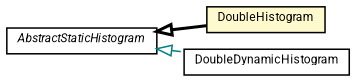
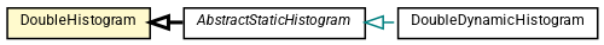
  digraph {
    nodesep=0.15
    rankdir=LR
    ranksep=0.25
    node [fontcolor=black fontname=Roboto fontsize=8 margin=0 shape=plaintext]
    edge [arrowtail=empty dir=back fontname=Roboto fontsize=7 labelfontname=Roboto labelfontsize=7 weight=10]
    n1 [height=0 label=<<table title="de.lmu.ifi.dbs.elki.utilities.datastructures.histogram.AbstractStaticHistogram" border="0" cellborder="1" cellspacing="0" cellpadding="2" href="AbstractStaticHistogram.html" target="_parent"> 		<tr><td><table border="0" cellspacing="0" cellpadding="1"> 		<tr><td align="center" balign="center"> <font face="Roboto"><i>AbstractStaticHistogram</i></font> </td></tr> 		</table></td></tr> 		</table>> width=0]
    n2 [height=0 label=<<table title="de.lmu.ifi.dbs.elki.utilities.datastructures.histogram.DoubleHistogram" border="0" cellborder="1" cellspacing="0" cellpadding="2" bgcolor="lemonChiffon" href="DoubleHistogram.html" target="_parent"> 		<tr><td><table border="0" cellspacing="0" cellpadding="1"> 		<tr><td align="center" balign="center"> <font face="Roboto">DoubleHistogram</font> </td></tr> 		</table></td></tr> 		</table>> width=0]
    n3 [height=0 label=<<table title="de.lmu.ifi.dbs.elki.utilities.datastructures.histogram.DoubleDynamicHistogram" border="0" cellborder="1" cellspacing="0" cellpadding="2" href="DoubleDynamicHistogram.html" target="_parent"> 		<tr><td><table border="0" cellspacing="0" cellpadding="1"> 		<tr><td align="center" balign="center"> <font face="Roboto">DoubleDynamicHistogram</font> </td></tr> 		</table></td></tr> 		</table>> width=0]
-   n1 -> n2 [color=black style=bold]
+   n2 -> n1 [color=black style=bold]
    n1 -> n3 [color=teal style=dashed]
  }
